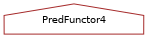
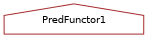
  digraph {
    rankdir=TB
-   n1 [color=brown fillcolor=white fontname=Helvetica fontsize=10 height=0.2 label=PredFunctor4 shape=house style=filled width=0.4]
+   n1 [color=brown fillcolor=white fontname=Helvetica fontsize=10 height=0.2 label=PredFunctor1 shape=house style=filled width=0.4]
  }
